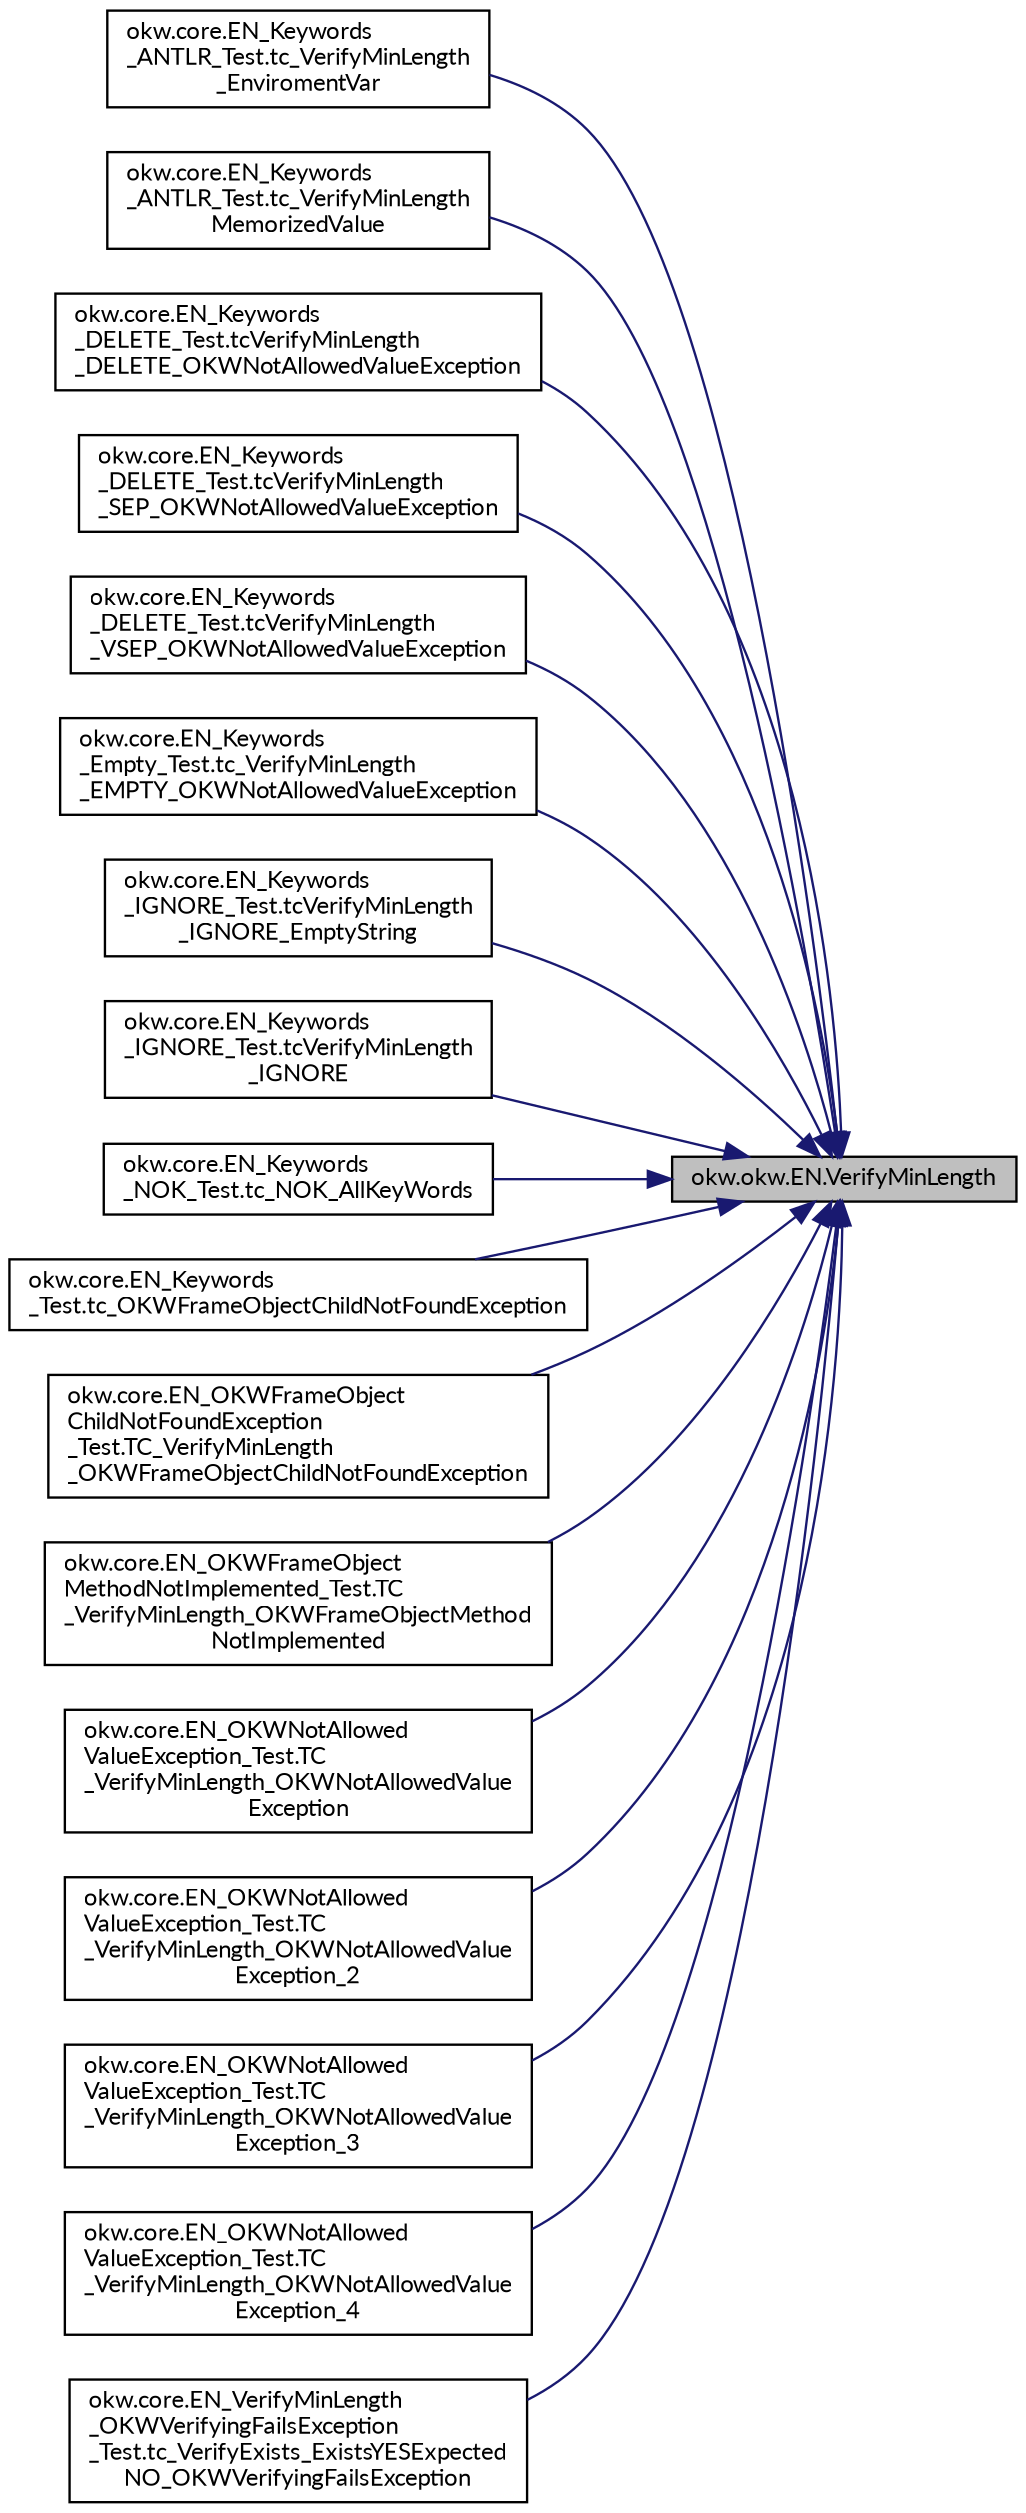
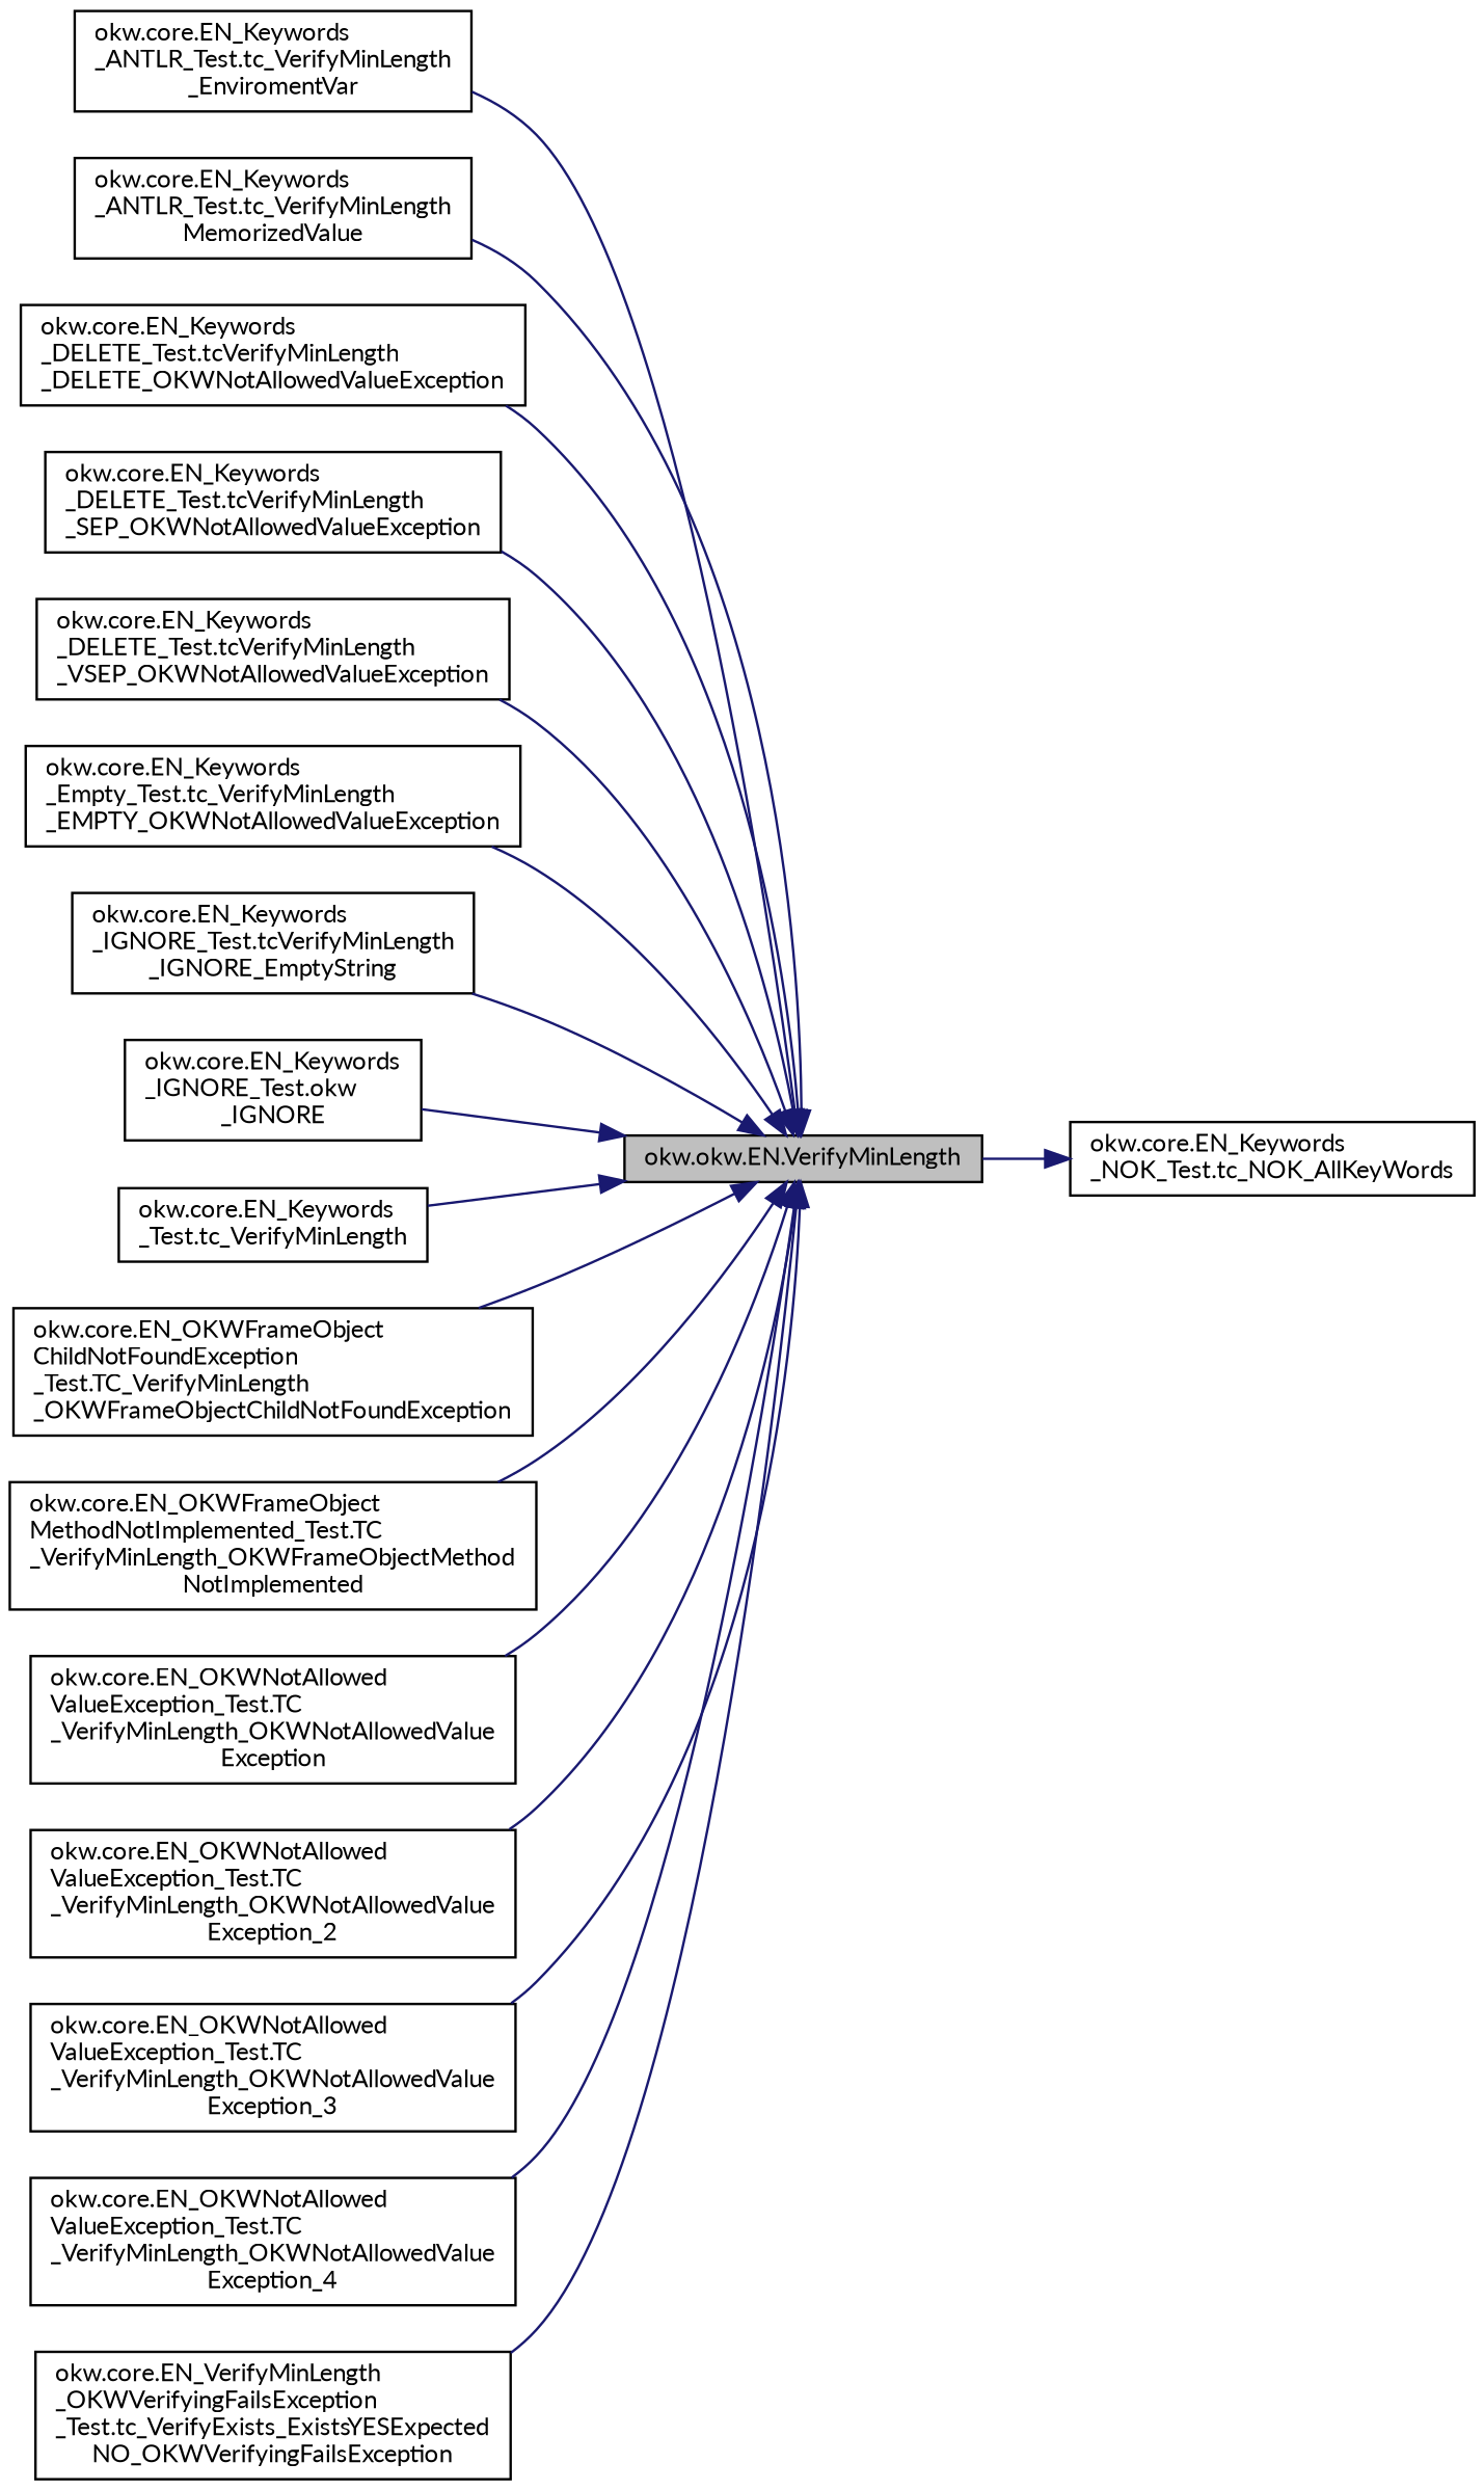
  digraph {
    fontname=Lato
    rankdir=RL
    node [color=black fillcolor=white fontname=Lato fontsize=10 shape=record style=filled]
    edge [color=midnightblue dir=back fontname=Lato fontsize=10 labelfontname=Helvetica labelfontsize=10 style=solid]
    n1 [fillcolor=grey75 fontcolor=black height=0.2 label="okw.okw.EN.VerifyMinLength" width=0.4]
    n2 [height=0.2 label="okw.core.EN_Keywords\l_ANTLR_Test.tc_VerifyMinLength\l_EnviromentVar" width=0.4]
    n3 [height=0.2 label="okw.core.EN_Keywords\l_ANTLR_Test.tc_VerifyMinLength\lMemorizedValue" width=0.4]
    n4 [height=0.2 label="okw.core.EN_Keywords\l_DELETE_Test.tcVerifyMinLength\l_DELETE_OKWNotAllowedValueException" width=0.4]
    n5 [height=0.2 label="okw.core.EN_Keywords\l_DELETE_Test.tcVerifyMinLength\l_SEP_OKWNotAllowedValueException" width=0.4]
    n6 [height=0.2 label="okw.core.EN_Keywords\l_DELETE_Test.tcVerifyMinLength\l_VSEP_OKWNotAllowedValueException" width=0.4]
    n7 [height=0.2 label="okw.core.EN_Keywords\l_Empty_Test.tc_VerifyMinLength\l_EMPTY_OKWNotAllowedValueException" width=0.4]
    n8 [height=0.2 label="okw.core.EN_Keywords\l_IGNORE_Test.tcVerifyMinLength\l_IGNORE_EmptyString" width=0.4]
-   n9 [height=0.2 label="okw.core.EN_Keywords\l_IGNORE_Test.tcVerifyMinLength\l_IGNORE" width=0.4]
+   n9 [height=0.2 label="okw.core.EN_Keywords\l_IGNORE_Test.okw\l_IGNORE" width=0.4]
    n10 [height=0.2 label="okw.core.EN_Keywords\l_NOK_Test.tc_NOK_AllKeyWords" width=0.4]
-   n11 [height=0.2 label="okw.core.EN_Keywords\l_Test.tc_OKWFrameObjectChildNotFoundException" width=0.4]
+   n11 [height=0.2 label="okw.core.EN_Keywords\l_Test.tc_VerifyMinLength" width=0.4]
    n12 [height=0.2 label="okw.core.EN_OKWFrameObject\lChildNotFoundException\l_Test.TC_VerifyMinLength\l_OKWFrameObjectChildNotFoundException" width=0.4]
    n13 [height=0.2 label="okw.core.EN_OKWFrameObject\lMethodNotImplemented_Test.TC\l_VerifyMinLength_OKWFrameObjectMethod\lNotImplemented" width=0.4]
    n14 [height=0.2 label="okw.core.EN_OKWNotAllowed\lValueException_Test.TC\l_VerifyMinLength_OKWNotAllowedValue\lException" width=0.4]
    n15 [height=0.2 label="okw.core.EN_OKWNotAllowed\lValueException_Test.TC\l_VerifyMinLength_OKWNotAllowedValue\lException_2" width=0.4]
    n16 [height=0.2 label="okw.core.EN_OKWNotAllowed\lValueException_Test.TC\l_VerifyMinLength_OKWNotAllowedValue\lException_3" width=0.4]
    n17 [height=0.2 label="okw.core.EN_OKWNotAllowed\lValueException_Test.TC\l_VerifyMinLength_OKWNotAllowedValue\lException_4" width=0.4]
    n18 [height=0.2 label="okw.core.EN_VerifyMinLength\l_OKWVerifyingFailsException\l_Test.tc_VerifyExists_ExistsYESExpected\lNO_OKWVerifyingFailsException" width=0.4]
    n1 -> n2
    n1 -> n3
    n1 -> n4
    n1 -> n5
    n1 -> n6
    n1 -> n7
    n1 -> n8
    n1 -> n9
-   n1 -> n10
+   n10 -> n1
    n1 -> n11
    n1 -> n12
    n1 -> n13
    n1 -> n14
    n1 -> n15
    n1 -> n16
    n1 -> n17
    n1 -> n18
  }
